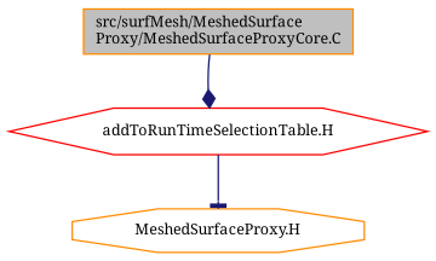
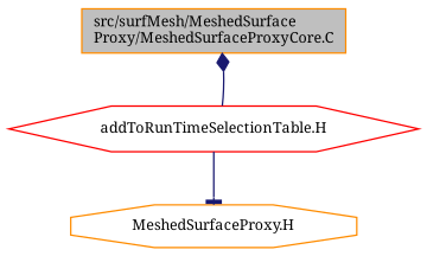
  digraph {
    fontname="Noto Serif"
    node [color=darkorange fontname="Noto Serif" fontsize=10]
    edge [color=midnightblue fontname="Noto Serif" fontsize=10 labelfontname=FreeSans labelfontsize=10 style=solid]
    n1 [fillcolor=grey75 fontcolor=black height=0.2 label="src/surfMesh/MeshedSurface\lProxy/MeshedSurfaceProxyCore.C" shape=box style=filled width=0.4]
    n2 [color=red height=0.2 label="addToRunTimeSelectionTable.H" shape=hexagon width=0.4]
    n3 [height=0.2 label="MeshedSurfaceProxy.H" shape=octagon width=0.4]
-   n1 -> n2 [arrowhead=diamond]
+   n2 -> n1 [arrowhead=diamond]
    n2 -> n3 [arrowhead=tee]
  }
